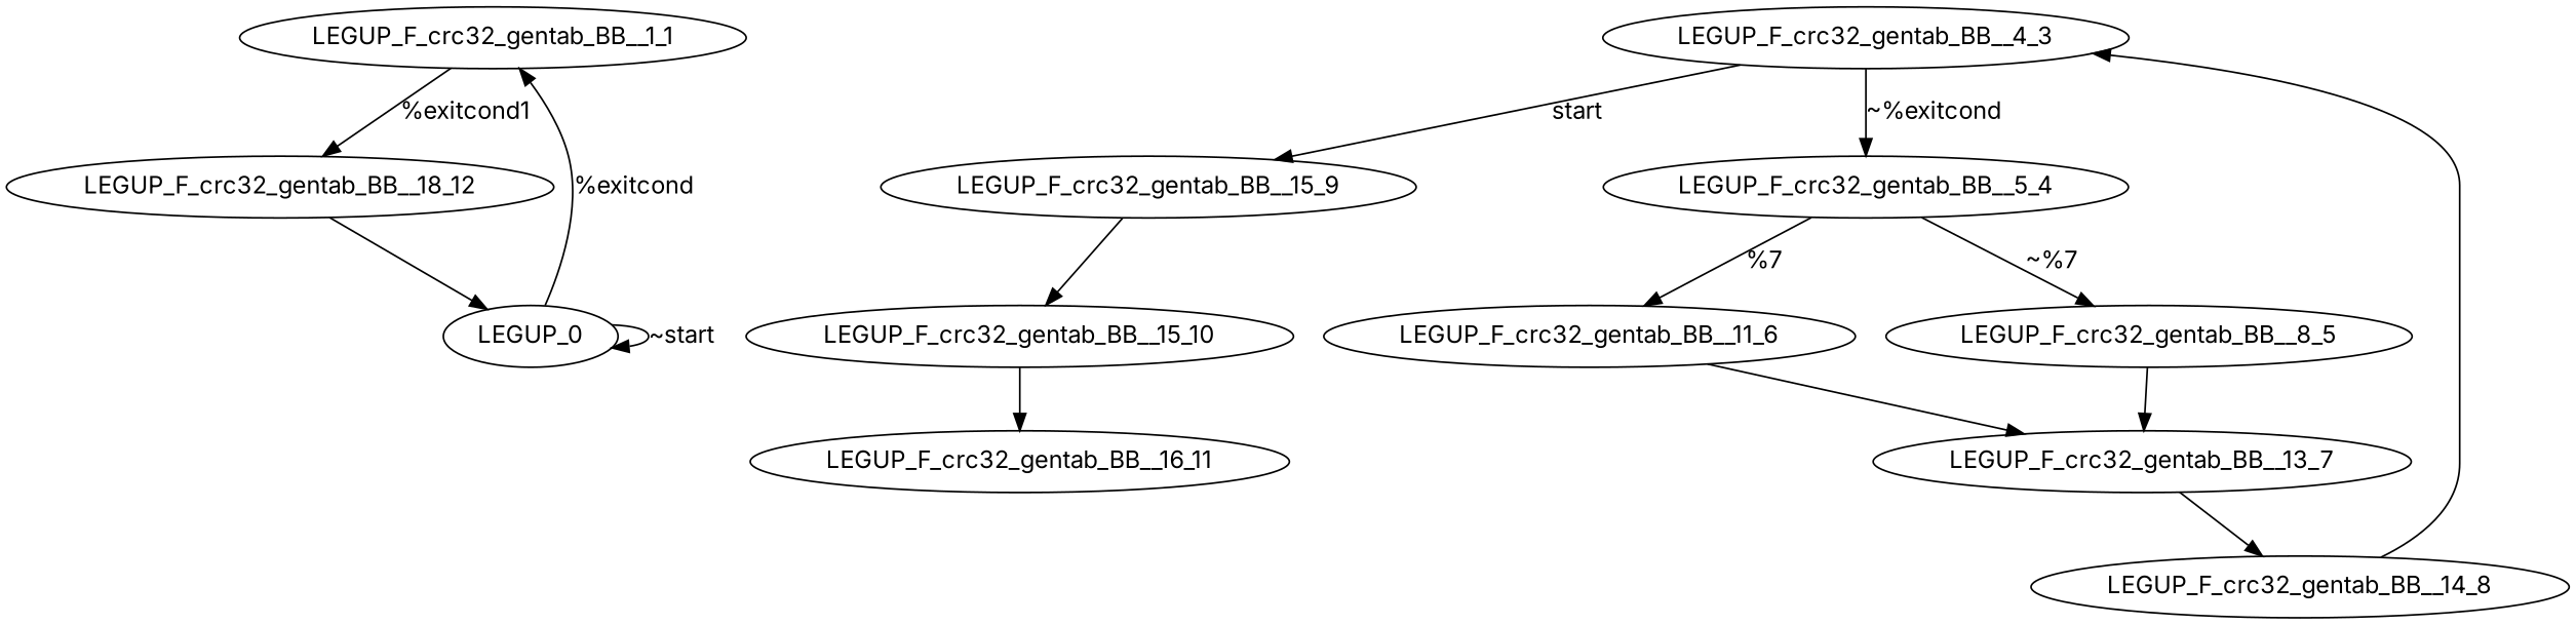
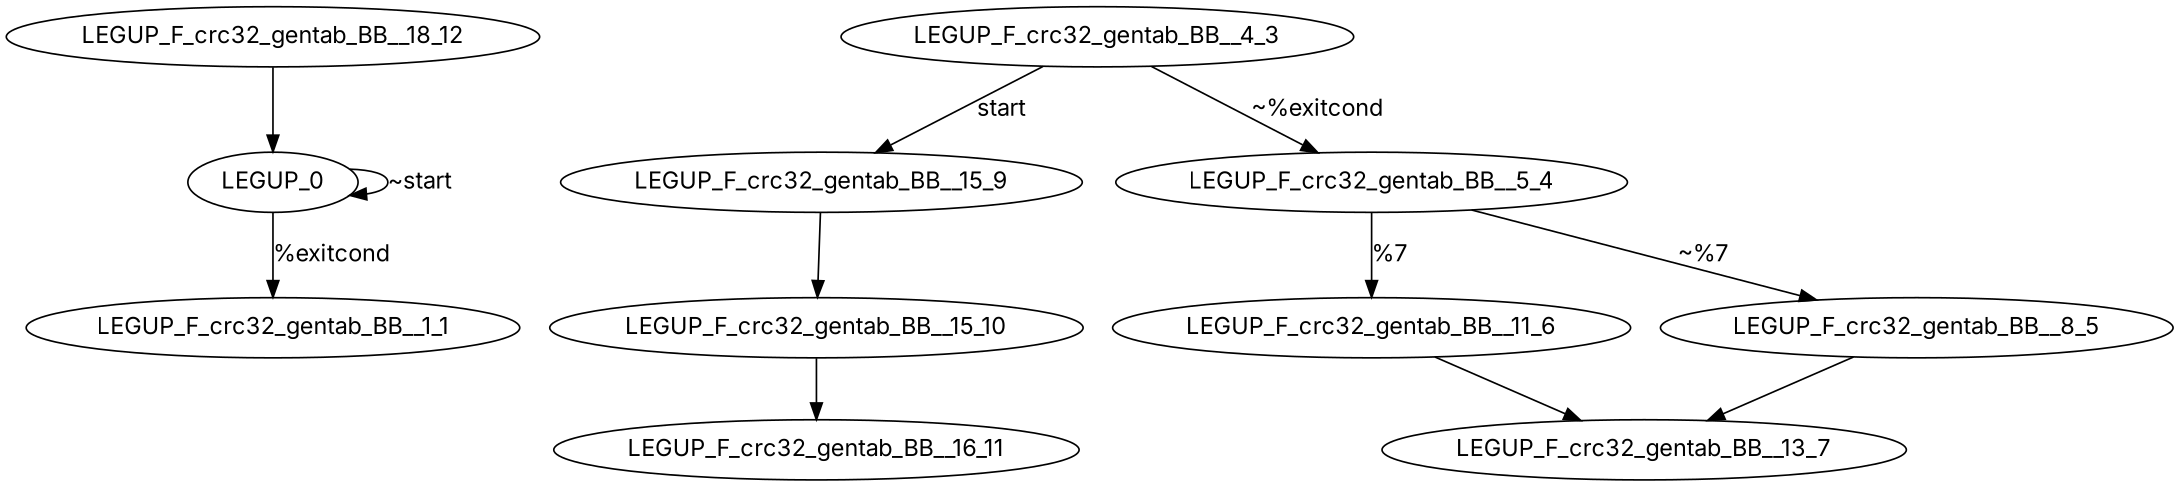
  digraph {
    fontname=Inter
    node [fontname=Inter]
    edge [fontname=Inter]
    n1 [label=LEGUP_F_crc32_gentab_BB__1_1]
    n2 [label=LEGUP_F_crc32_gentab_BB__18_12]
    n3 [label=LEGUP_0]
    n4 [label=LEGUP_F_crc32_gentab_BB__4_3]
    n5 [label=LEGUP_F_crc32_gentab_BB__15_9]
    n6 [label=LEGUP_F_crc32_gentab_BB__5_4]
    n7 [label=LEGUP_F_crc32_gentab_BB__15_10]
    n8 [label=LEGUP_F_crc32_gentab_BB__11_6]
    n9 [label=LEGUP_F_crc32_gentab_BB__8_5]
    n10 [label=LEGUP_F_crc32_gentab_BB__16_11]
    n11 [label=LEGUP_F_crc32_gentab_BB__13_7]
-   n12 [label=LEGUP_F_crc32_gentab_BB__14_8]
-   n1 -> n2 [label="%exitcond1"]
    n2 -> n3
    n3 -> n1 [label="%exitcond"]
    n3 -> n3 [label="~start"]
    n4 -> n5 [label=start]
    n4 -> n6 [label="~%exitcond"]
    n5 -> n7
    n6 -> n8 [label="%7"]
    n6 -> n9 [label="~%7"]
    n7 -> n10
    n8 -> n11
    n9 -> n11
-   n11 -> n12
-   n12 -> n4
  }
